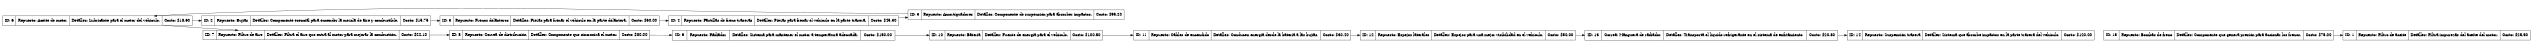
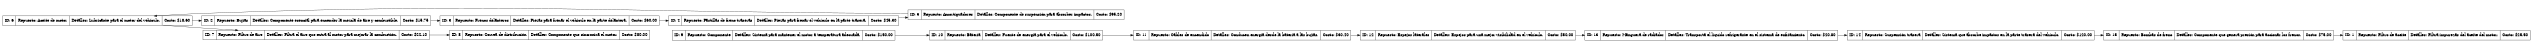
  digraph {
    rankdir=LR
    node [shape=record]
    n1 [label="{ID: 1 | Repuesto: Filtro de aceite | Detalles: Filtra impurezas del aceite del motor. | Costo: $25.50}"]
    n2 [label="{ID: 2 | Repuesto: Bujías | Detalles: Componente esencial para encender la mezcla de aire y combustible. | Costo: $15.75}"]
    n3 [label="{ID: 3 | Repuesto: Frenos delanteros | Detalles: Piezas para frenar el vehículo en la parte delantera. | Costo: $60.00}"]
    n4 [label="{ID: 4 | Repuesto: Pastillas de freno traseras | Detalles: Piezas para frenar el vehículo en la parte trasera. | Costo: $45.30}"]
    n5 [label="{ID: 5 | Repuesto: Amortiguadores | Detalles: Componente de suspensión para absorber impactos. | Costo: $95.20}"]
    n6 [label="{ID: 6 | Repuesto: Aceite de motor | Detalles: Lubricante para el motor del vehículo. | Costo: $18.60}"]
    n7 [label="{ID: 7 | Repuesto: Filtro de aire | Detalles: Filtra el aire que entra al motor para mejorar la combustión. | Costo: $22.10}"]
    n8 [label="{ID: 8 | Repuesto: Correa de distribución | Detalles: Componente que sincroniza el motor. | Costo: $80.00}"]
-   n9 [label="{ID: 9 | Repuesto: Radiador | Detalles: Sistema para mantener el motor a temperatura adecuada. | Costo: $150.00}"]
+   n9 [label="{ID: 9 | Repuesto: Componente | Detalles: Sistema para mantener el motor a temperatura adecuada. | Costo: $150.00}"]
    n10 [label="{ID: 10 | Repuesto: Batería | Detalles: Fuente de energía para el vehículo. | Costo: $100.50}"]
    n11 [label="{ID: 11 | Repuesto: Cables de encendido | Detalles: Conducen energía desde la batería a las bujías. | Costo: $30.40}"]
    n12 [label="{ID: 12 | Repuesto: Espejos laterales | Detalles: Espejos para una mejor visibilidad en el vehículo. | Costo: $50.00}"]
-   n13 [label="{ID: 13 | Correa: Manguera de radiador | Detalles: Transporta el líquido refrigerante en el sistema de enfriamiento. | Costo: $20.80}"]
+   n13 [label="{ID: 13 | Repuesto: Manguera de radiador | Detalles: Transporta el líquido refrigerante en el sistema de enfriamiento. | Costo: $20.80}"]
    n14 [label="{ID: 14 | Repuesto: Suspensión trasera | Detalles: Sistema que absorbe impactos en la parte trasera del vehículo. | Costo: $120.00}"]
    n15 [label="{ID: 15 | Repuesto: Bombas de freno | Detalles: Componente que genera presión para accionar los frenos. | Costo: $75.00}"]
    n2 -> n3
    n3 -> n4
    n4 -> n5
    n5 -> n6
    n6 -> n2
    n6 -> n7
    n7 -> n8
-   n8 -> n9
    n9 -> n10
    n10 -> n11
    n11 -> n12
    n12 -> n13
    n13 -> n14
+   n14 -> n15
    n15 -> n1
  }
